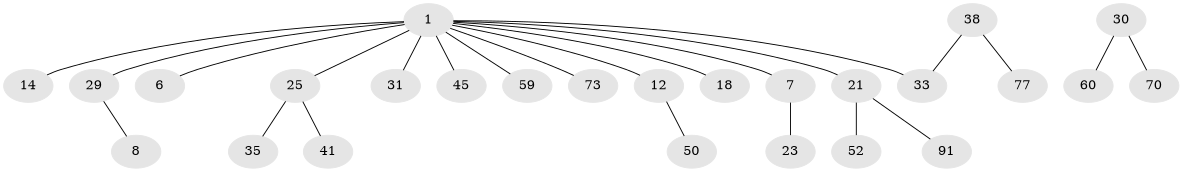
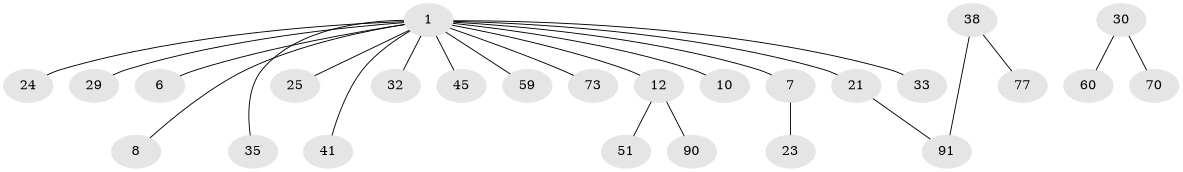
  graph {
    node [color=gray90 style=filled]
    1 [super="+2+5+15+3"]
    6 [super="+78"]
    7 [super="+13+16+39+17+9"]
    8 [super="+86+47"]
-   10 [label=18]
+   10
    12 [super="+63+72+19+20"]
-   14 [super="+24"]
+   14 [super="+24" label=24]
    21 [super="+37+48"]
    25 [super="+89"]
    29 [super="+46"]
    n11 [label=35 super="+87"]
-   32 [label=31]
+   32
    33
    41 [super="+56"]
    45
    n16 [label=59 super="+60"]
    73
    n18 [label=23 super="+82"]
-   90 [label=50]
-   52
+   51
+   90
    91
    30 [super="+36+88"]
    n24 [label=60]
    70
    38 [super="+50+42+54"]
    n27 [label=77]
    1 -- 6
    1 -- 7
-   29 -- 8
+   1 -- 8
    1 -- 10
    1 -- 12
    1 -- 14
    1 -- 21
    1 -- 25
    1 -- 29
-   25 -- n11
+   1 -- n11
    1 -- 32
    1 -- 33
-   25 -- 41
+   1 -- 41
    1 -- 45
    1 -- n16
    1 -- 73
    7 -- n18
+   12 -- 51
    12 -- 90
-   21 -- 52
    21 -- 91
    30 -- n24
    30 -- 70
-   38 -- 33
+   38 -- 91
    38 -- n27
  }
